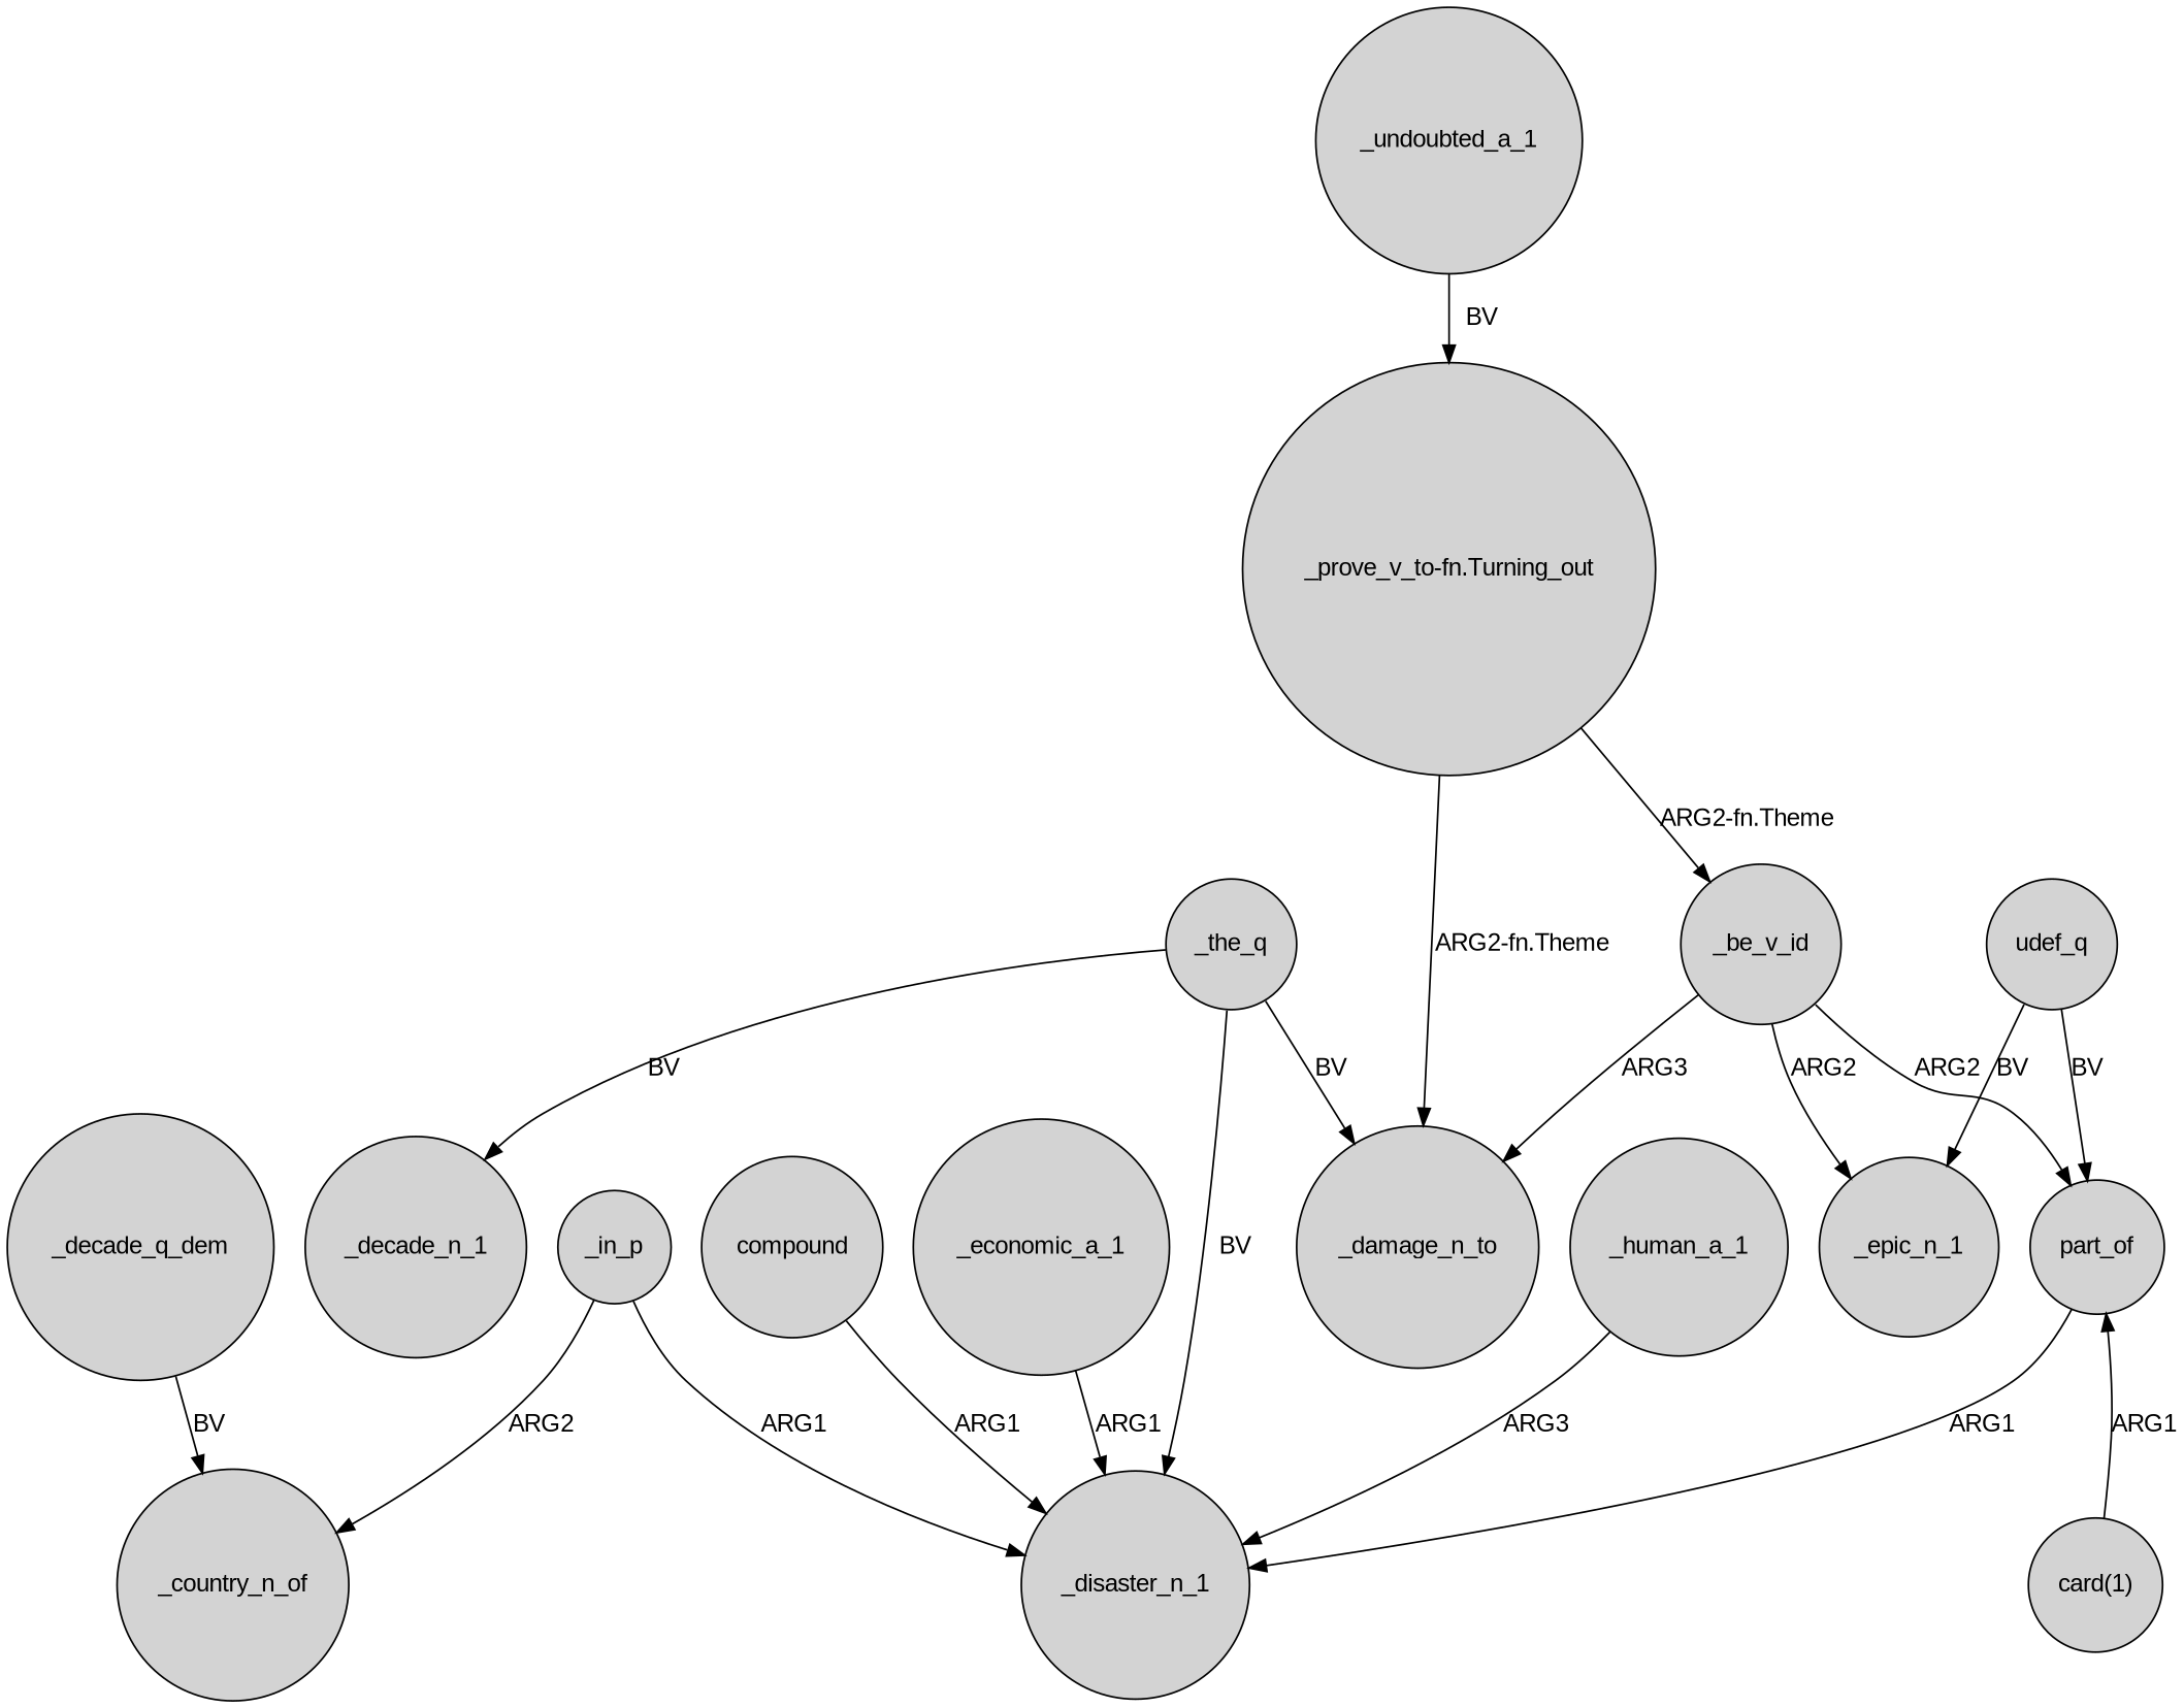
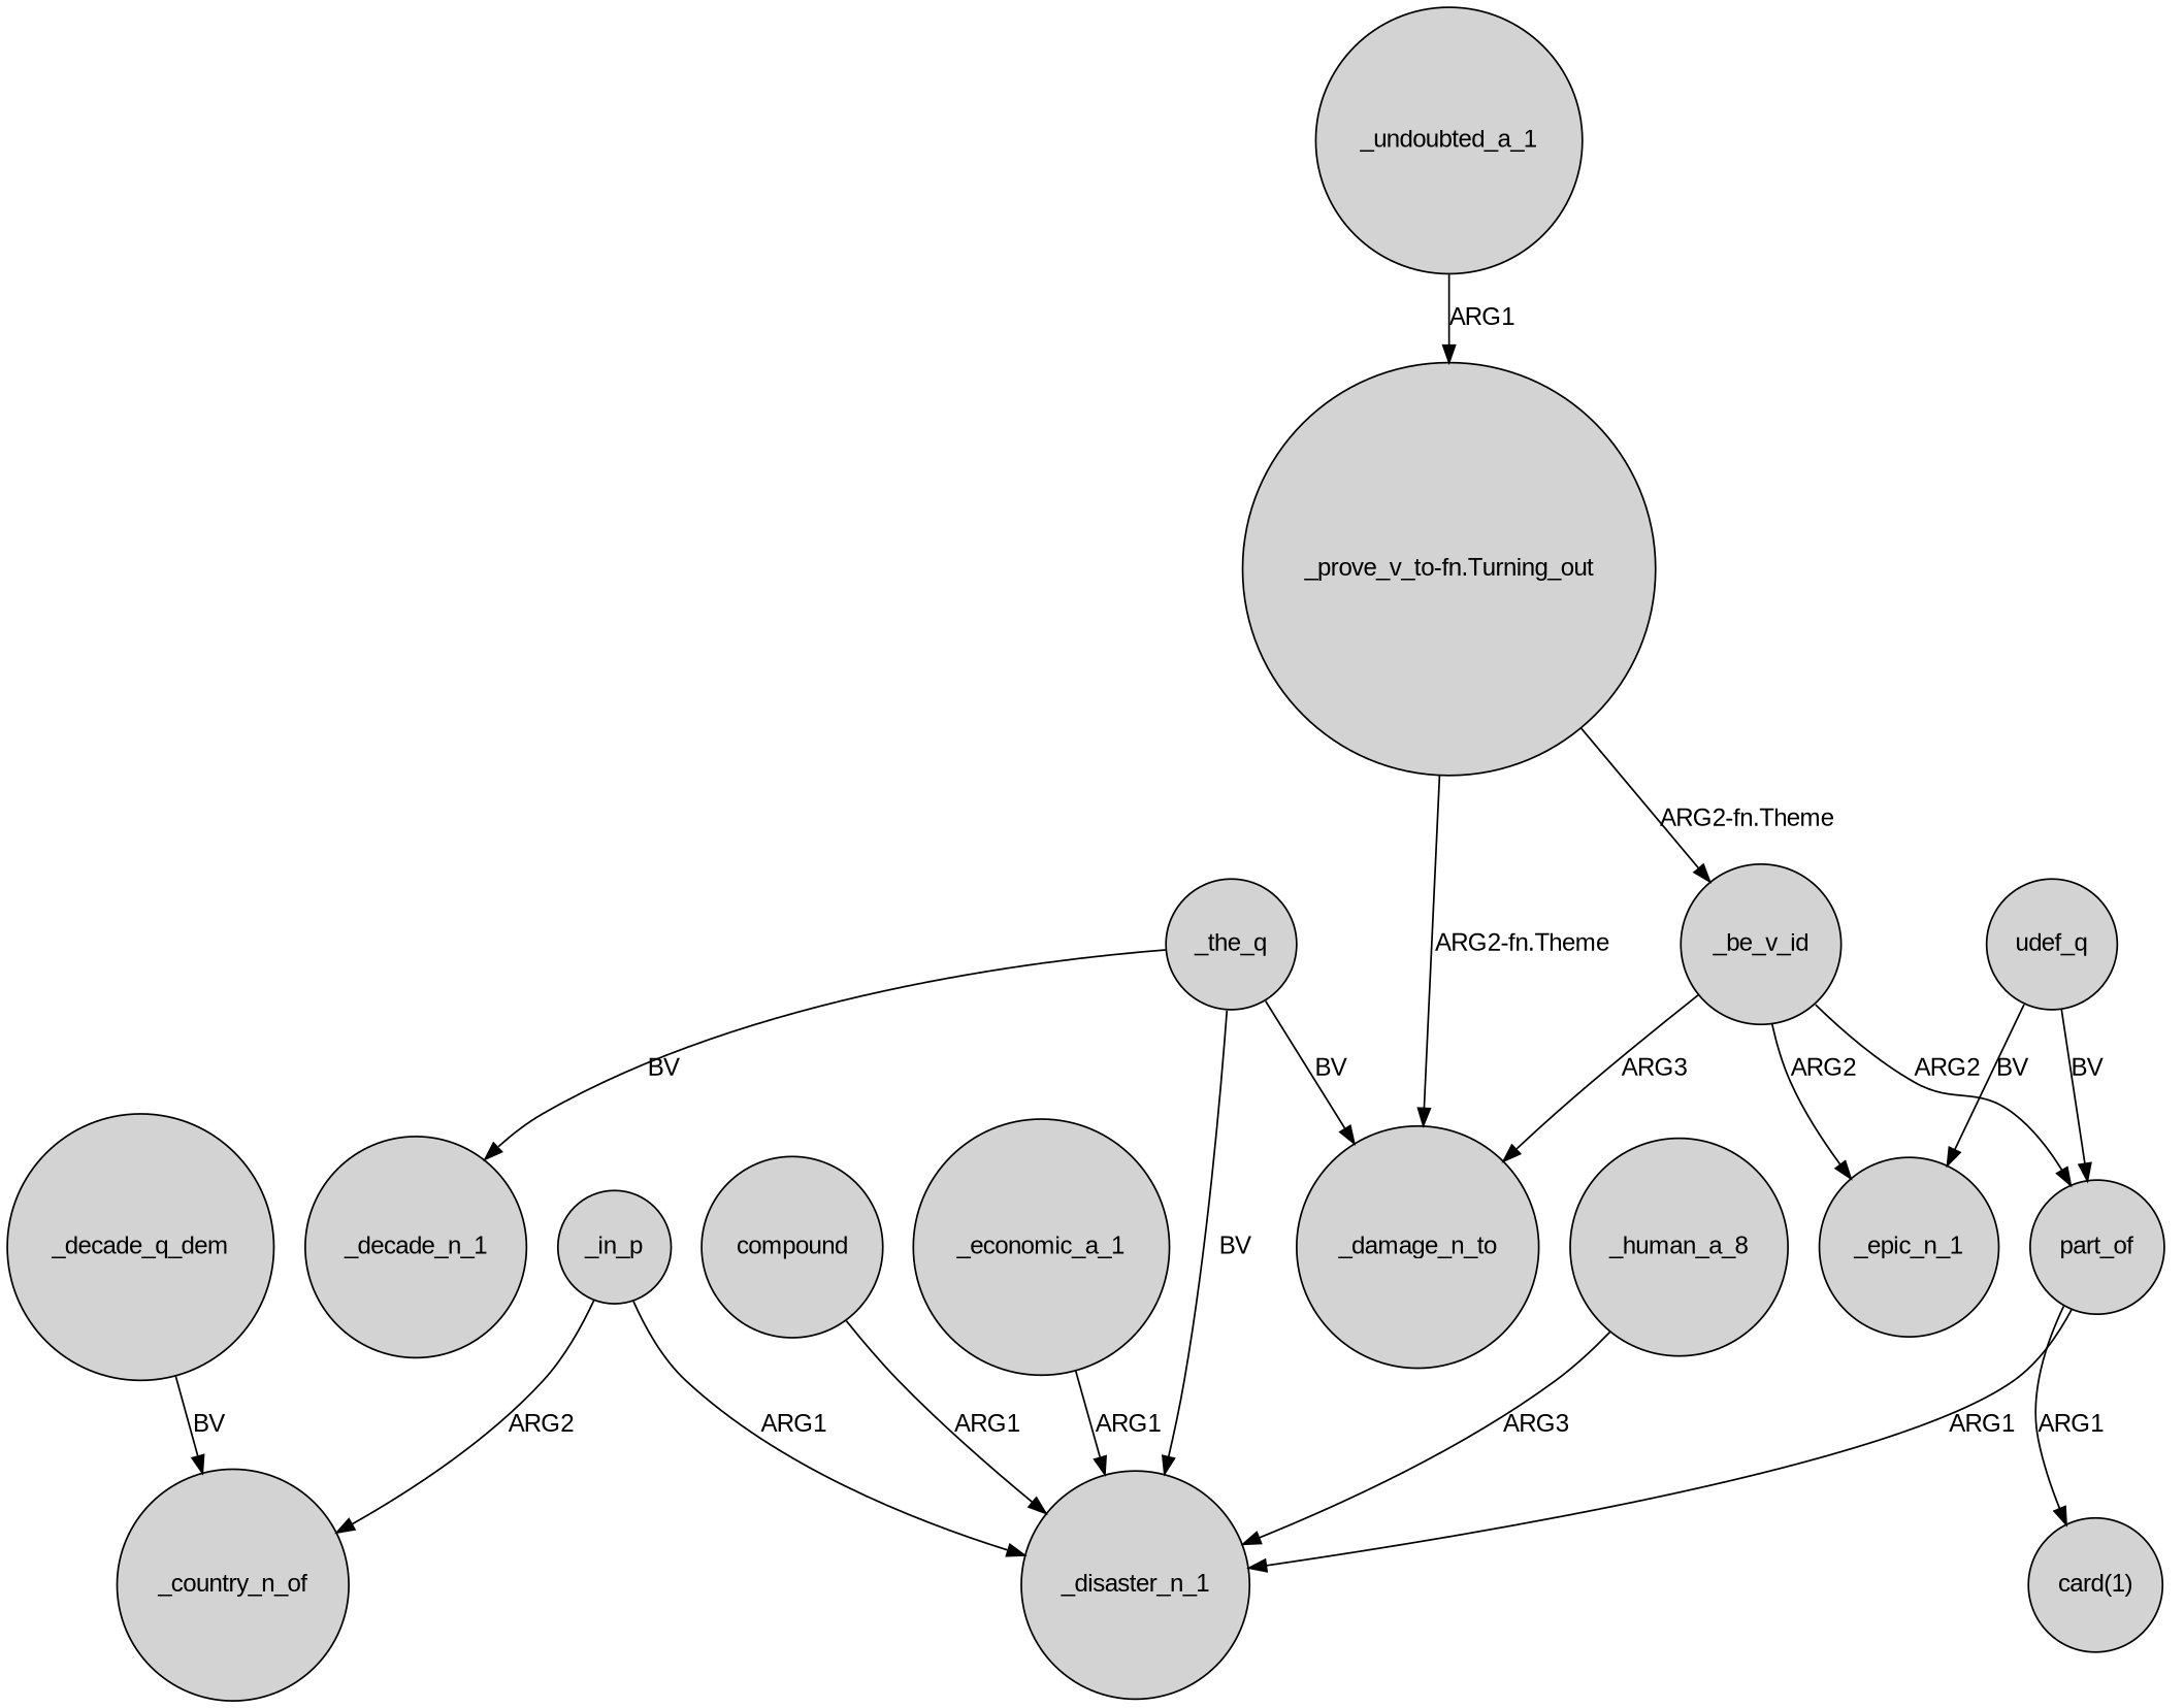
  digraph {
    fontname="Liberation Sans"
    node [fontname="Liberation Sans" shape=circle style=filled]
    edge [fontname="Liberation Sans"]
    "_prove_v_to-fn.Turning_out"
    _damage_n_to
    _be_v_id
    part_of
    _epic_n_1
    udef_q
    _disaster_n_1
    _the_q
    _decade_n_1
    _in_p
    _country_n_of
    n12 [label=_decade_q_dem]
    compound
    _undoubted_a_1
    _economic_a_1
    "card(1)"
-   _human_a_1
+   _human_a_1 [label=_human_a_8]
    "_prove_v_to-fn.Turning_out" -> _damage_n_to [label="ARG2-fn.Theme"]
    "_prove_v_to-fn.Turning_out" -> _be_v_id [label="ARG2-fn.Theme"]
    _be_v_id -> _damage_n_to [label=ARG3]
    _be_v_id -> part_of [label=ARG2]
    _be_v_id -> _epic_n_1 [label=ARG2]
    part_of -> _disaster_n_1 [label=ARG1]
    udef_q -> part_of [label=BV]
    udef_q -> _epic_n_1 [label=BV]
    _the_q -> _damage_n_to [label=BV]
    _the_q -> _disaster_n_1 [label=BV]
    _the_q -> _decade_n_1 [label=BV]
    _in_p -> _disaster_n_1 [label=ARG1]
    _in_p -> _country_n_of [label=ARG2]
    n12 -> _country_n_of [label=BV]
    compound -> _disaster_n_1 [label=ARG1]
-   _undoubted_a_1 -> "_prove_v_to-fn.Turning_out" [label=BV]
+   _undoubted_a_1 -> "_prove_v_to-fn.Turning_out" [label=ARG1]
    _economic_a_1 -> _disaster_n_1 [label=ARG1]
-   "card(1)" -> part_of [label=ARG1]
+   part_of -> "card(1)" [label=ARG1]
    _human_a_1 -> _disaster_n_1 [label=ARG3]
  }
